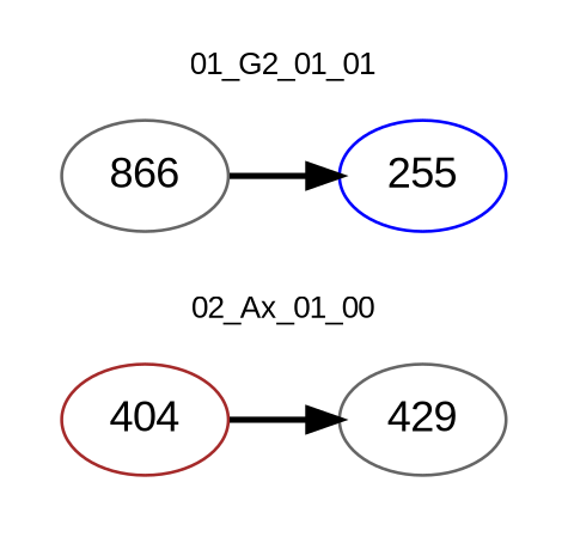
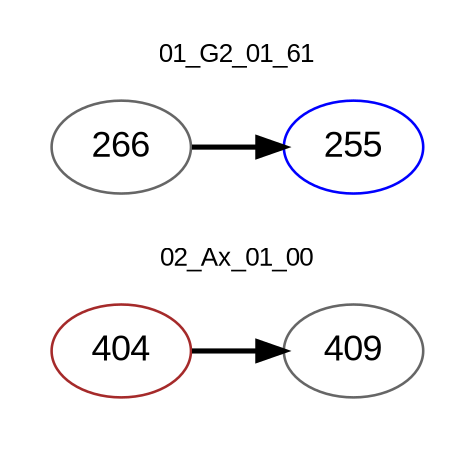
  digraph {
    fontname="Liberation Sans"
    rankdir=LR
    node [color=gray40 fontname="Liberation Sans"]
    edge [color=black fontname="Liberation Sans" style=bold]
    n1 [color=brown label=404]
-   n2 [label=429]
-   n3 [label=866]
+   n2 [label=409]
+   n3 [label=266]
    n4 [color=blue label=255]
    subgraph cluster_1 {
      color=white
      fontsize=10
      label="02_Ax_01_00"
      n1
      n2
    }
    subgraph cluster_2 {
      color=white
      fontsize=10
-     label="01_G2_01_01"
+     label="01_G2_01_61"
      n3
      n4
    }
    n1 -> n2
    n3 -> n4
  }
